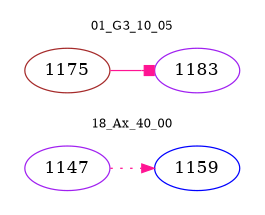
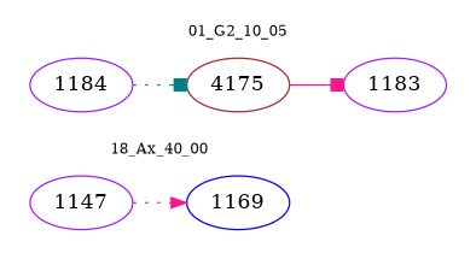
  digraph {
    rankdir=LR
    node [color=purple]
    edge [arrowhead=box color=deeppink style=dotted]
    n1 [label=1147]
-   n2 [color=blue label=1159]
-   n4 [color=brown label=1175]
+   n2 [color=blue label=1169]
+   n3 [label=1184]
+   n4 [color=brown label=4175]
    n5 [label=1183]
    subgraph cluster_1 {
      color=white
      fontsize=10
      label="18_Ax_40_00"
      n1
      n2
    }
    subgraph cluster_2 {
      color=white
      fontsize=10
-     label="01_G3_10_05"
+     label="01_G2_10_05"
+     n3
      n4
      n5
    }
    n1 -> n2 [arrowhead=normal]
+   n3 -> n4 [color=teal]
    n4 -> n5 [style=solid]
  }
